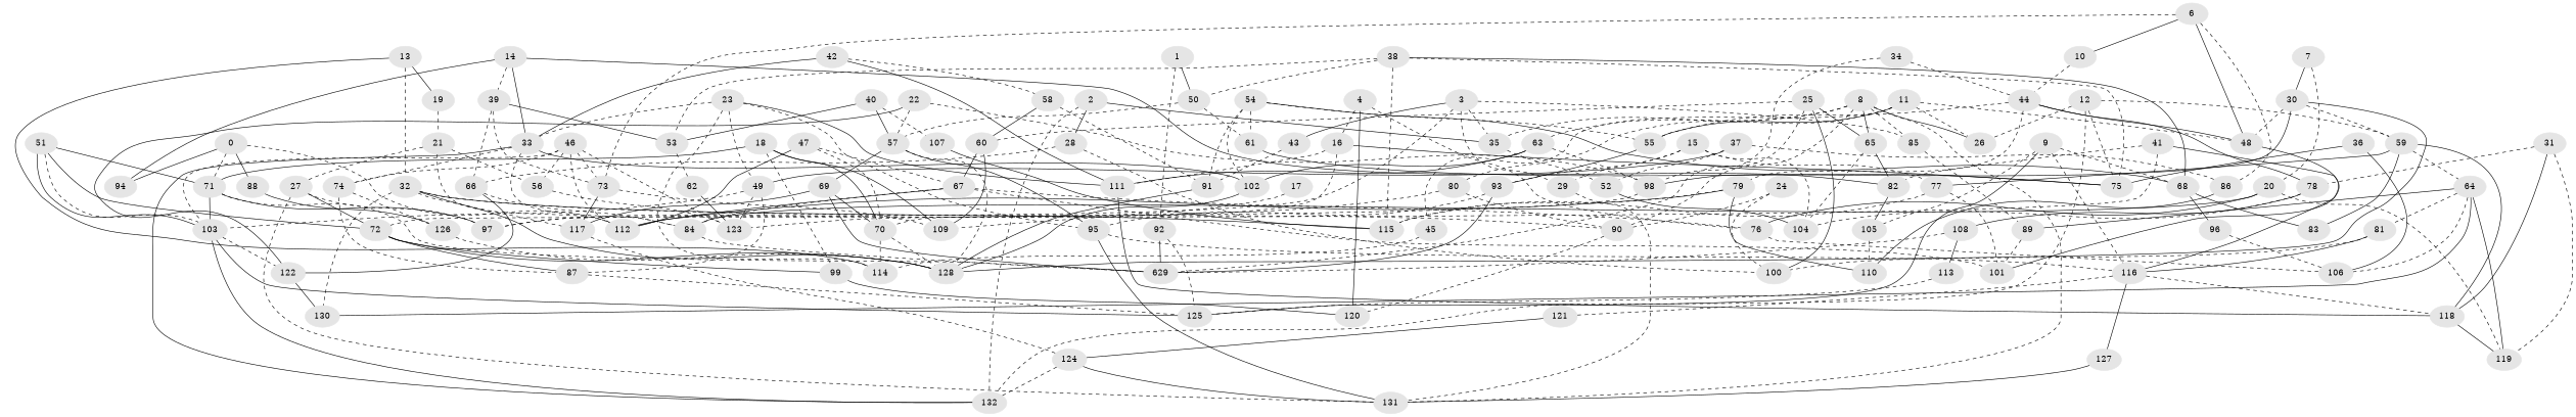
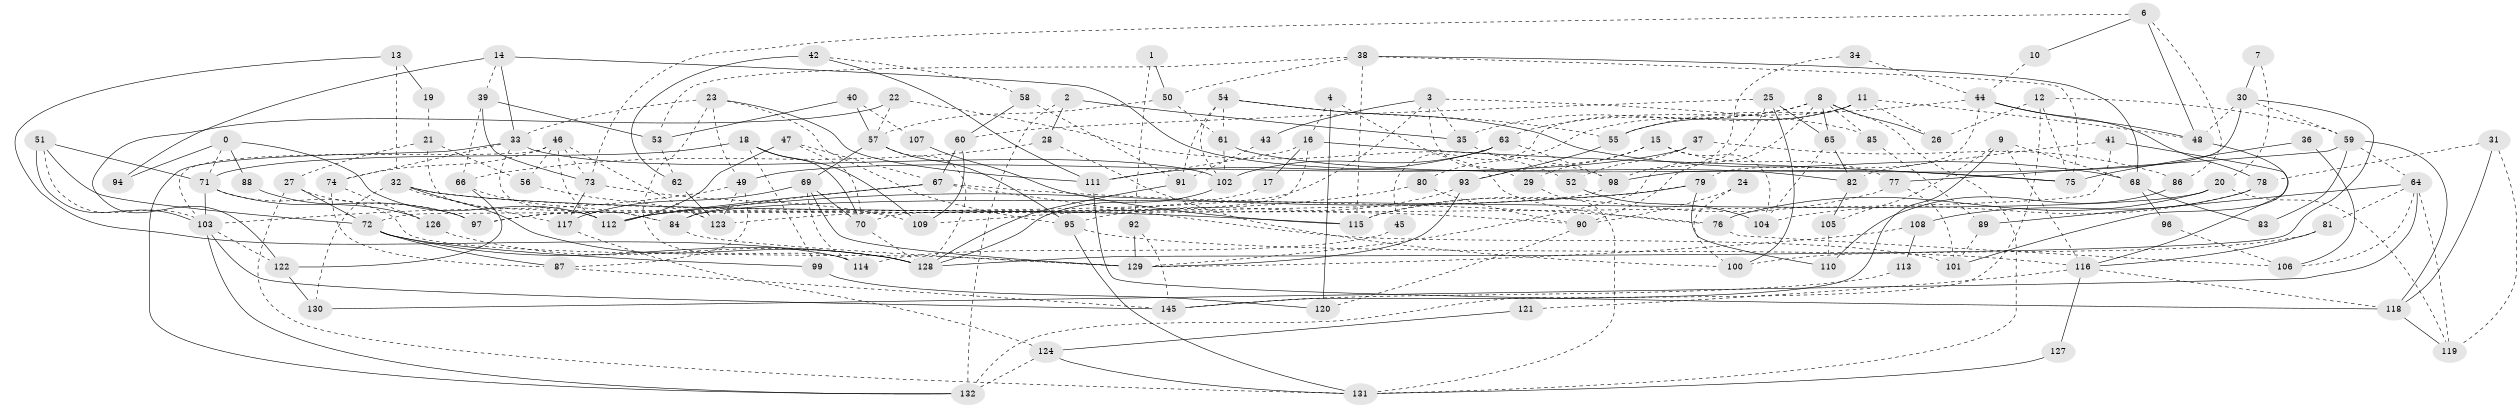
  graph {
    node [color=gray90 style=filled]
    edge [style=dashed]
    1
    50
    92
    57
    61
-   125
-   129 [label=629]
+   125 [label=145]
+   129
    2
    28
    35
    132
    100
    66
    52
    3
    29
    43
    85
    97
    131
    91
    89
    4
    16
    76
    120
    75
    17
    70
    111
    106
    n32 [label=0]
    71
    88
    94
    112
    103
    126
    6
    10
    48
    73
    86
    44
    101
    109
    117
    110
    7
    20
    30
    84
    119
    59
    98
    128
    8
    26
    63
    65
    90
    102
    82
    104
    9
    68
    105
    116
    83
    96
    118
    121
    127
    55
    78
    79
    11
    45
    80
    114
    93
    12
    77
    64
    13
    19
    32
    21
    115
    130
    14
    33
    39
    74
    53
    15
    95
    18
    99
    27
    56
    72
    123
    22
    122
    69
    23
    49
    87
    24
    25
    60
    67
    31
    108
    124
    34
    36
    37
    38
    62
    40
    107
    41
    42
    58
    46
    47
    51
    54
    81
    113
    1 -- 50 [style=solid]
    1 -- 92
    50 -- 57
    50 -- 61
    92 -- 125
    92 -- 129 [style=solid]
    57 -- 128
    57 -- 95 [style=solid]
    57 -- 69 [style=solid]
    61 -- 75 [style=solid]
+   61 -- 102
    2 -- 28 [style=solid]
    2 -- 35 [style=solid]
    2 -- 132
    28 -- 100
    28 -- 66
    35 -- 52
    66 -- 84
    66 -- 122 [style=solid]
    52 -- 104 [style=solid]
    3 -- 35
    3 -- 29
    3 -- 43 [style=solid]
    3 -- 85
    3 -- 97
    29 -- 131
    43 -- 91
    85 -- 89
    91 -- 128 [style=solid]
    89 -- 101
    4 -- 16
    4 -- 76
    4 -- 120 [style=solid]
    16 -- 75 [style=solid]
+   16 -- 17 [style=solid]
    16 -- 70
    16 -- 111
    76 -- 106
    17 -- 97
    70 -- 128
    111 -- 118 [style=solid]
    n32 -- 71
    n32 -- 88 [style=solid]
    n32 -- 94 [style=solid]
-   n32 -- 112
+   n32 -- 112 [style=solid]
    71 -- 129
    71 -- 97 [style=solid]
    71 -- 103 [style=solid]
    88 -- 126 [style=solid]
    103 -- 125 [style=solid]
    103 -- 132 [style=solid]
    103 -- 122
    126 -- 128
    6 -- 10 [style=solid]
    6 -- 48 [style=solid]
    6 -- 73
    6 -- 86
    10 -- 44
    48 -- 101 [style=solid]
    73 -- 109
    73 -- 117 [style=solid]
    86 -- 110 [style=solid]
    44 -- 48 [style=solid]
    44 -- 55
    44 -- 78 [style=solid]
    44 -- 79
    117 -- 124
    7 -- 20
    7 -- 30 [style=solid]
    20 -- 76 [style=solid]
    20 -- 84 [style=solid]
    20 -- 119
    30 -- 48
    30 -- 59
    30 -- 98 [style=solid]
    30 -- 128 [style=solid]
    84 -- 129
    59 -- 83 [style=solid]
    59 -- 118 [style=solid]
    59 -- 77 [style=solid]
    59 -- 64
    98 -- 123
    8 -- 35
    8 -- 85
    8 -- 131
    8 -- 26 [style=solid]
    8 -- 63
    8 -- 65 [style=solid]
    8 -- 90
    63 -- 111 [style=solid]
    63 -- 98
    63 -- 102 [style=solid]
    65 -- 82 [style=solid]
    65 -- 104
    90 -- 120
    102 -- 128 [style=solid]
    82 -- 105 [style=solid]
    9 -- 125 [style=solid]
    9 -- 68
    9 -- 105
    9 -- 116
    68 -- 83 [style=solid]
    68 -- 96 [style=solid]
    105 -- 110
    116 -- 118
    116 -- 121
    116 -- 127 [style=solid]
    96 -- 106
    118 -- 119 [style=solid]
    121 -- 124 [style=solid]
    127 -- 131 [style=solid]
    55 -- 93 [style=solid]
    78 -- 104
    78 -- 108 [style=solid]
    79 -- 112 [style=solid]
    79 -- 110 [style=solid]
    79 -- 115
    11 -- 48
    11 -- 26
    11 -- 55 [style=solid]
    11 -- 45
    11 -- 80
    45 -- 114
    80 -- 109
    80 -- 90
    93 -- 129 [style=solid]
    93 -- 95
    12 -- 132
    12 -- 75
    12 -- 59
    12 -- 26
    77 -- 101
    77 -- 115
    64 -- 89 [style=solid]
    64 -- 106
-   64 -- 119 [style=solid]
+   64 -- 119
    64 -- 130 [style=solid]
    64 -- 81
    13 -- 114 [style=solid]
    13 -- 19 [style=solid]
    13 -- 32
    19 -- 21
    32 -- 117
    32 -- 128 [style=solid]
    32 -- 90
    32 -- 115 [style=solid]
    32 -- 130
    21 -- 112
    21 -- 27
    21 -- 56
    14 -- 94 [style=solid]
    14 -- 82 [style=solid]
    14 -- 33 [style=solid]
    14 -- 39
    33 -- 132 [style=solid]
    33 -- 84
    33 -- 102 [style=solid]
    33 -- 74
    39 -- 66
-   39 -- 73
+   39 -- 73 [style=solid]
    39 -- 53 [style=solid]
    74 -- 126
    74 -- 87
    53 -- 62
    15 -- 29
    15 -- 104
    15 -- 93
    15 -- 77
    95 -- 131 [style=solid]
    95 -- 116
    18 -- 70 [style=solid]
    18 -- 71 [style=solid]
    18 -- 109 [style=solid]
    18 -- 99
    99 -- 120 [style=solid]
    27 -- 97
    27 -- 131
    27 -- 72 [style=solid]
    56 -- 123
    72 -- 128 [style=solid]
    72 -- 99 [style=solid]
    72 -- 87 [style=solid]
    22 -- 57
    22 -- 98
    22 -- 122 [style=solid]
    122 -- 130 [style=solid]
    69 -- 129 [style=solid]
    69 -- 70 [style=solid]
    69 -- 117 [style=solid]
-   70 -- 114
+   69 -- 114
    23 -- 111 [style=solid]
    23 -- 114
    23 -- 33
    23 -- 95
    23 -- 49
    49 -- 103
    49 -- 123
    49 -- 87
    87 -- 125
    24 -- 100
    24 -- 90
    25 -- 129
    25 -- 100 [style=solid]
    25 -- 65 [style=solid]
    25 -- 60
    60 -- 109 [style=solid]
    60 -- 67 [style=solid]
    67 -- 76
    67 -- 112 [style=solid]
    67 -- 101
    67 -- 84
    31 -- 119
    31 -- 118 [style=solid]
    31 -- 78
    108 -- 129
    108 -- 113 [style=solid]
    124 -- 132
    124 -- 131 [style=solid]
    34 -- 44
    34 -- 98
    36 -- 75 [style=solid]
    36 -- 106 [style=solid]
    37 -- 52
    37 -- 86
    37 -- 49 [style=solid]
    38 -- 50
    38 -- 75
    38 -- 68 [style=solid]
    38 -- 115
    38 -- 53
    62 -- 123 [style=solid]
    40 -- 57 [style=solid]
    40 -- 53 [style=solid]
    40 -- 107
    107 -- 115 [style=solid]
    41 -- 82
    41 -- 116 [style=solid]
    41 -- 72
    42 -- 111 [style=solid]
-   42 -- 33 [style=solid]
+   42 -- 62 [style=solid]
    42 -- 58
    58 -- 91
    58 -- 60 [style=solid]
    46 -- 112
    46 -- 103
    46 -- 73
    46 -- 74
    46 -- 56
    46 -- 123
    47 -- 70
    47 -- 112 [style=solid]
    47 -- 67
    51 -- 71 [style=solid]
    51 -- 103 [style=solid]
    51 -- 103
    51 -- 72 [style=solid]
    54 -- 61
    54 -- 91
    54 -- 102
    54 -- 68 [style=solid]
    54 -- 55
    81 -- 100
    81 -- 116 [style=solid]
    113 -- 125
  }
